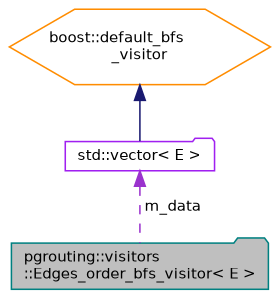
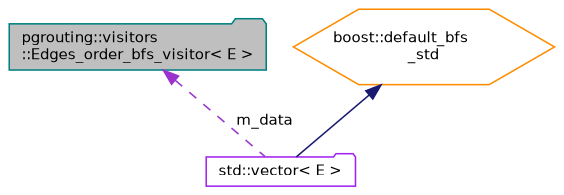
  digraph {
    node [fillcolor=white fontname=Helvetica fontsize=10 shape=folder style=filled]
    edge [dir=back fontname=Helvetica fontsize=10 labelfontname=Helvetica labelfontsize=10]
    n1 [color=teal fillcolor=grey75 fontcolor=black height=0.2 label="pgrouting::visitors\l::Edges_order_bfs_visitor\< E \>" width=0.4]
-   n2 [color=darkorange height=0.2 label="boost::default_bfs\l_visitor" shape=hexagon width=0.4]
+   n2 [color=darkorange height=0.2 label="boost::default_bfs\l_std" shape=hexagon width=0.4]
    n3 [color=purple height=0.2 label="std::vector\< E \>" width=0.4]
    n2 -> n3 [color=midnightblue style=solid]
-   n3 -> n1 [color=darkorchid3 label=" m_data" style=dashed]
+   n1 -> n3 [color=darkorchid3 label=" m_data" style=dashed]
  }
